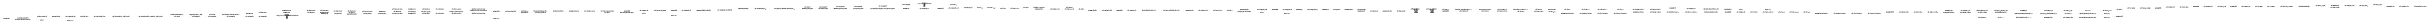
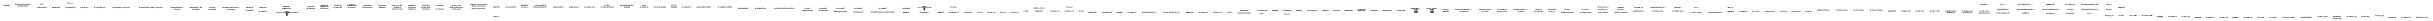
  digraph {
    rankdir=LR
    n1 [label="(<operator>.logicalOr,is_multicast_ether_addr(addr) || is_zero_ether_addr_0(addr) || !bcmp(addr, hapd->own_addr, 6u))"]
    n2 [label="(<operator>.indirection,*addr)"]
    n3 [label="(random_add_randomness,random_add_randomness(addr, 6u))"]
    n4 [label="(<operator>.indirectIndexAccess,addr[1])"]
    n5 [label="(hostapd_logger,hostapd_logger(hapd, addr, 1u, 2, \"associated\"))"]
    n6 [label="(is_multicast_ether_addr,is_multicast_ether_addr(addr))"]
    n7 [label="(is_zero_ether_addr_0,is_zero_ether_addr_0(addr))"]
    n8 [label="(<operator>.logicalOr,is_zero_ether_addr_0(addr) || !bcmp(addr, hapd->own_addr, 6u))"]
    n9 [label="(FIELD_IDENTIFIER,own_addr,own_addr)"]
    n10 [label="(<operator>.indirectFieldAccess,hapd->own_addr)"]
    n11 [label="(<operator>.logicalNot,!bcmp(addr, hapd->own_addr, 6u))"]
    n12 [label="(bcmp,bcmp(addr, hapd->own_addr, 6u))"]
    n13 [label="(wpa_printf,wpa_printf(\n        2,\n        \"%s: Invalid SA=%02x:%02x:%02x:%02x:%02x:%02x in received indication - ignore this indication silently\",\n        \"hostapd_notif_assoc\",\n        *addr,\n        addr[1],\n        addr[2],\n        addr[3],\n        addr[4],\n        addr[5]))"]
    n14 [label="(RETURN,return 0;,return 0;)"]
    n15 [label="(METHOD_RETURN,int __fastcall)"]
    n16 [label="(<operator>.indirectIndexAccess,addr[2])"]
    n17 [label="(<operator>.indirectIndexAccess,addr[3])"]
    n18 [label="(<operator>.indirectIndexAccess,addr[4])"]
    n19 [label="(<operator>.indirectIndexAccess,addr[5])"]
    n20 [label="(<operator>.addressOf,&elems)"]
    n21 [label="(ieee802_11_parse_elems,ieee802_11_parse_elems(req_ies, req_ies_len, &elems, 0))"]
    n22 [label="(FIELD_IDENTIFIER,wps_ie,wps_ie)"]
    n23 [label="(<operator>.fieldAccess,elems.wps_ie)"]
    n24 [label="(FIELD_IDENTIFIER,wps_ie_len,wps_ie_len)"]
    n25 [label="(FIELD_IDENTIFIER,rsn_ie,rsn_ie)"]
    n26 [label="(<operator>.fieldAccess,elems.wps_ie_len)"]
    n27 [label="(<operator>.fieldAccess,elems.rsn_ie)"]
    n28 [label="(<operator>.assignment,v10 = elems.wps_ie_len + 2)"]
    n29 [label="(FIELD_IDENTIFIER,wps_ie,wps_ie)"]
    n30 [label="(<operator>.fieldAccess,elems.wps_ie)"]
    n31 [label="(<operator>.addition,elems.wps_ie_len + 2)"]
    n32 [label="(<operator>.fieldAccess,elems.rsn_ie_len)"]
    n33 [label="(<operator>.assignment,v11 = elems.wps_ie - 2)"]
    n34 [label="(wpa_printf,wpa_printf(2, \"STA included WPS IE in (Re)AssocReq\"))"]
    n35 [label="(ap_get_sta,ap_get_sta(hapd, addr))"]
    n36 [label="(<operator>.subtraction,elems.wps_ie - 2)"]
    n37 [label="(<operator>.assignment,v12 = ap_get_sta(hapd, addr))"]
    n38 [label="(FIELD_IDENTIFIER,rsn_ie_len,rsn_ie_len)"]
    n39 [label="(FIELD_IDENTIFIER,wpa_ie,wpa_ie)"]
    n40 [label="(<operator>.fieldAccess,elems.wpa_ie)"]
    n41 [label="(<operator>.assignment,v10 = elems.rsn_ie_len + 2)"]
    n42 [label="(FIELD_IDENTIFIER,rsn_ie,rsn_ie)"]
    n43 [label="(<operator>.fieldAccess,elems.rsn_ie)"]
    n44 [label="(<operator>.addition,elems.rsn_ie_len + 2)"]
    n45 [label="(<operator>.assignment,v11 = elems.rsn_ie - 2)"]
    n46 [label="(wpa_printf,wpa_printf(2, \"STA included RSN IE in (Re)AssocReq\"))"]
    n47 [label="(<operator>.subtraction,elems.rsn_ie - 2)"]
    n48 [label="(FIELD_IDENTIFIER,addition_ie_len,wpa_ie_len)"]
    n49 [label="(<operator>.assignment,v11 = 0)"]
    n50 [label="(<operator>.fieldAccess,elems.wpa_ie_len)"]
    n51 [label="(<operator>.assignment,v10 = elems.wpa_ie_len + 2)"]
    n52 [label="(FIELD_IDENTIFIER,wpa_ie,wpa_ie)"]
    n53 [label="(<operator>.fieldAccess,elems.wpa_ie)"]
    n54 [label="(<operator>.addition,elems.wpa_ie_len + 2)"]
    n55 [label="(<operator>.assignment,v11 = elems.wpa_ie - 2)"]
    n56 [label="(wpa_printf,wpa_printf(2, \"STA included WPA IE in (Re)AssocReq\"))"]
    n57 [label="(<operator>.subtraction,elems.wpa_ie - 2)"]
    n58 [label="(wpa_printf,wpa_printf(2, \"STA did not include WPS/RSN/WPA IE in (Re)AssocReq\"))"]
    n59 [label="(<operator>.assignment,v13 = v12)"]
    n60 [label="(ap_sta_add,ap_sta_add(hapd, addr))"]
    n61 [label="(ap_sta_no_session_timeout,ap_sta_no_session_timeout(hapd, v12))"]
    n62 [label="(<operator>.assignment,v13 = ap_sta_add(hapd, addr))"]
    n63 [label="(accounting_sta_stop,accounting_sta_stop(hapd, v13))"]
    n64 [label="(FIELD_IDENTIFIER,timeout_next,timeout_next)"]
    n65 [label="(<operator>.indirectFieldAccess,v13->timeout_next)"]
    n66 [label="(<operator>.assignment,v13->timeout_next = STA_NULLFUNC)"]
    n67 [label="(FIELD_IDENTIFIER,flags,flags)"]
    n68 [label="(<operator>.indirectFieldAccess,v13->flags)"]
    n69 [label="(<operator>.logicalNot,!v13)"]
    n70 [label="(hostapd_drv_sta_disassoc,hostapd_drv_sta_disassoc(hapd, addr, 5))"]
    n71 [label="(<operator>.minus,-1)"]
    n72 [label="(RETURN,return -1;,return -1;)"]
    n73 [label="(<operators>.assignmentAnd,v13->flags &= 0xFFFECFFF)"]
    n74 [label="(FIELD_IDENTIFIER,iface,iface)"]
    n75 [label="(<operator>.indirectFieldAccess,hapd->iface)"]
    n76 [label="(<operator>.logicalOr,hapd->iface->drv_max_acl_mac_addrs || hostapd_check_acl(hapd, addr, 0) == 1)"]
    n77 [label="(FIELD_IDENTIFIER,supp_op_classes,supp_op_classes)"]
    n78 [label="(<operator>.indirection,*addr)"]
    n79 [label="(<operator>.fieldAccess,elems.supp_op_classes)"]
    n80 [label="(<operator>.indirectIndexAccess,addr[1])"]
    n81 [label="(<operator>.indirectFieldAccess,hapd->iface->drv_max_acl_mac_addrs)"]
    n82 [label="(hostapd_check_acl,hostapd_check_acl(hapd, addr, 0))"]
    n83 [label="(<operator>.equals,hostapd_check_acl(hapd, addr, 0) == 1)"]
    n84 [label="(FIELD_IDENTIFIER,drv_max_acl_mac_addrs,drv_max_acl_mac_addrs)"]
    n85 [label="(ap_copy_sta_supp_op_classes,ap_copy_sta_supp_op_classes(v13, elems.supp_op_classes, elems.supp_op_classes_len))"]
    n86 [label="(FIELD_IDENTIFIER,conf,conf)"]
    n87 [label="(<operator>.indirectFieldAccess,hapd->conf)"]
    n88 [label="(METHOD_IDENTIFIER,supp_op_classes_len,supp_op_classes_len)"]
    n89 [label="(<operator>.fieldAccess,elems.supp_op_classes_len)"]
    n90 [label="(<operator>.logicalNot,!hapd->conf->wpa)"]
    n91 [label="(<operator>.equals,v11 == 0)"]
    n92 [label="(FIELD_IDENTIFIER,flags,flags)"]
    n93 [label="(<operator>.assignment,v14 = v11 == 0)"]
    n94 [label="(<operator>.indirectFieldAccess,v13->flags)"]
    n95 [label="(<operator>.indirectFieldAccess,hapd->conf->wpa)"]
    n96 [label="(FIELD_IDENTIFIER,wpa,wpa)"]
    n97 [label="(<operator>.equals,v10 == 0)"]
    n98 [label="(<operator>.logicalNot,!v14)"]
    n99 [label="(<operator>.assignment,v14 = v10 == 0)"]
    n100 [label="(FIELD_IDENTIFIER,wpa_sm,wpa_sm)"]
    n101 [label="(wpa_printf,wpa_printf(2, \"No WPA/RSN IE from STA\"))"]
    n102 [label="(<operator>.indirectFieldAccess,v13->wpa_sm)"]
    n103 [label="(<operator>.assignment,v15 = 13)"]
    n104 [label="(<operator>.assignment,v16 = v13->wpa_sm)"]
    n105 [label="(<operator>.logicalNot,!v16)"]
    n106 [label="(FIELD_IDENTIFIER,wpa_auth,wpa_auth)"]
    n107 [label="(FIELD_IDENTIFIER,wpa_auth,wpa_auth)"]
    n108 [label="(<operator>.indirectFieldAccess,hapd->wpa_auth)"]
    n109 [label="(<operator>.indirectFieldAccess,hapd->wpa_auth)"]
    n110 [label="(<operator>.assignment,v16 = wpa_auth_sta_init(hapd->wpa_auth, v13->addr, 0))"]
    n111 [label="(FIELD_IDENTIFIER,wpa_sm,wpa_sm)"]
    n112 [label="(<operator>.indirectFieldAccess,v13->wpa_sm)"]
    n113 [label="(wpa_auth_sta_init,wpa_auth_sta_init(hapd->wpa_auth, v13->addr, 0))"]
    n114 [label="(FIELD_IDENTIFIER,addr,addr)"]
    n115 [label="(<operator>.indirectFieldAccess,v13->addr)"]
    n116 [label="(<operator>.assignment,v13->wpa_sm = v16)"]
    n117 [label="(<operator>.logicalNot,!v16)"]
    n118 [label="(wpa_printf,wpa_printf(5, \"Failed to initialize WPA state machine\"))"]
    n119 [label="(<operator>.minus,-1)"]
    n120 [label="(RETURN,return -1;,return -1;)"]
    n121 [label="(<operator>.assignment,v17 = wpa_validate_wpa_ie(\n                hapd->wpa_auth,\n                v16,\n                hapd->iface->freq,\n                v11,\n                v10,\n                elems.mdie,\n                elems.mdie_len,\n                elems.owe_dh,\n                elems.owe_dh_len))"]
    n122 [label="(<operator>.assignment,v18 = v17)"]
    n123 [label="(FIELD_IDENTIFIER,flags,flags)"]
    n124 [label="(wpa_printf,wpa_printf(2, \"WPA/RSN information element rejected? (res %u)\", v17))"]
    n125 [label="(<operator>.indirectFieldAccess,v13->flags)"]
    n126 [label="(wpa_validate_wpa_ie,wpa_validate_wpa_ie(\n                hapd->wpa_auth,\n                v16,\n                hapd->iface->freq,\n                v11,\n                v10,\n                elems.mdie,\n                elems.mdie_len,\n                elems.owe_dh,\n                elems.owe_dh_len))"]
    n127 [label="(FIELD_IDENTIFIER,iface,iface)"]
    n128 [label="(<operator>.indirectFieldAccess,hapd->iface)"]
    n129 [label="(<operator>.indirectFieldAccess,hapd->iface->freq)"]
    n130 [label="(FIELD_IDENTIFIER,mdie,mdie)"]
    n131 [label="(<operator>.fieldAccess,elems.mdie)"]
    n132 [label="(FIELD_IDENTIFIER,freq,freq)"]
    n133 [label="(FIELD_IDENTIFIER,mdie_len,mdie_len)"]
    n134 [label="(<operator>.fieldAccess,elems.mdie_len)"]
    n135 [label="(FIELD_IDENTIFIER,owe_dh,owe_dh)"]
    n136 [label="(<operator>.fieldAccess,elems.owe_dh)"]
    n137 [label="(FIELD_IDENTIFIER,owe_dh_len,owe_dh_len)"]
    n138 [label="(<operator>.fieldAccess,elems.owe_dh_len)"]
    n139 [label="(UNKNOWN,const unsigned __int8 *,const unsigned __int8 *)"]
    n140 [label="(<operator>.cast,(const unsigned __int8 *)\"IE\")"]
    n141 [label="(wpa_hexdump,wpa_hexdump(2, (const unsigned __int8 *)\"IE\", v11, v10))"]
    n142 [label="(<operator>.assignment,v15 = 13)"]
    n143 [label="(UNKNOWN,unsigned int,unsigned int)"]
    n144 [label="(<operator>.subtraction,v18 - 2)"]
    n145 [label="(<operator>.lessThan,(unsigned int)(v18 - 2) < 7)"]
    n146 [label="(<operator>.subtraction,v18 - 2)"]
    n147 [label="(FIELD_IDENTIFIER,addr,addr)"]
-   n148 [label="(<operator>.indirectIndexAccess,dword_91C3C[v18 - 2])"]
    n149 [label="(<operator>.indirectFieldAccess,v13->addr)"]
    n150 [label="(<operator>.cast,(unsigned int)(v18 - 2))"]
    n151 [label="(<operator>.assignment,v15 = dword_91C3C[v18 - 2])"]
    n152 [label="(<operator>.assignment,v19 = v13->flags & 0x402)"]
    n153 [label="(<operator>.equals,v19 == 1026)"]
    n154 [label="(<operator>.assignment,v20 = v19 == 1026)"]
    n155 [label="(<operator>.and,v13->flags & 0x402)"]
    n156 [label="(<operator>.equals,v19 == 1026)"]
    n157 [label="(FIELD_IDENTIFIER,sa_query_timed_out,sa_query_timed_out)"]
    n158 [label="(<operator>.logicalAnd,v20 && v13->sa_query_count >= 1)"]
    n159 [label="(FIELD_IDENTIFIER,sa_query_count,sa_query_count)"]
    n160 [label="(<operator>.indirectFieldAccess,v13->sa_query_timed_out)"]
    n161 [label="(ap_check_sa_query_timeout,ap_check_sa_query_timeout(hapd, v13))"]
    n162 [label="(FIELD_IDENTIFIER,flags,flags)"]
    n163 [label="(<operator>.indirectFieldAccess,v13->sa_query_count)"]
    n164 [label="(<operator>.assignment,v20 = v13->sa_query_timed_out == 0)"]
    n165 [label="(<operator>.equals,v13->sa_query_timed_out == 0)"]
    n166 [label="(<operator>.indirectFieldAccess,v13->flags)"]
    n167 [label="(<operator>.greaterEqualsThan,v13->sa_query_count >= 1)"]
    n168 [label="(<operator>.assignment,v21 = v13->flags & 0x402)"]
    n169 [label="(<operator>.equals,v21 == 1026)"]
    n170 [label="(<operator>.assignment,v22 = v21 == 1026)"]
    n171 [label="(<operator>.and,v13->flags & 0x402)"]
    n172 [label="(<operator>.equals,v21 == 1026)"]
    n173 [label="(FIELD_IDENTIFIER,sa_query_timed_out,sa_query_timed_out)"]
    n174 [label="(<operator>.logicalAnd,v22 && v13->auth_alg != 2)"]
    n175 [label="(FIELD_IDENTIFIER,auth_alg,auth_alg)"]
    n176 [label="(<operator>.indirectFieldAccess,v13->sa_query_timed_out)"]
    n177 [label="(FIELD_IDENTIFIER,sa_query_count,sa_query_count)"]
    n178 [label="(FIELD_IDENTIFIER,wpa_sm,wpa_sm)"]
    n179 [label="(<operator>.indirectFieldAccess,v13->auth_alg)"]
    n180 [label="(<operator>.assignment,v22 = v13->sa_query_timed_out == 0)"]
    n181 [label="(<operator>.equals,v13->sa_query_timed_out == 0)"]
    n182 [label="(<operator>.indirectFieldAccess,v13->sa_query_count)"]
    n183 [label="(<operator>.indirectFieldAccess,v13->wpa_sm)"]
    n184 [label="(<operator>.notEquals,v13->auth_alg != 2)"]
    n185 [label="(<operator>.logicalNot,!v13->sa_query_count)"]
    n186 [label="(ap_sta_start_sa_query,ap_sta_start_sa_query(hapd, v13))"]
    n187 [label="(hostapd_eid_assoc_comeback_time,hostapd_eid_assoc_comeback_time(hapd, v13, eid))"]
    n188 [label="(<operator>.assignment,v28 = hostapd_eid_assoc_comeback_time(hapd, v13, eid))"]
    n189 [label="(<operator>.subtraction,v28 - eid)"]
    n190 [label="(hostapd_sta_assoc,hostapd_sta_assoc(hapd, addr, reassoc, 0x1Eu, eid, v28 - eid))"]
    n191 [label="(RETURN,return 0;,return 0;)"]
    n192 [label="(<operator>.assignment,v23 = wpa_auth_uses_mfp(v13->wpa_sm))"]
    n193 [label="(FIELD_IDENTIFIER,flags,flags)"]
    n194 [label="(<operator>.indirectFieldAccess,v13->flags)"]
    n195 [label="(wpa_auth_uses_mfp,wpa_auth_uses_mfp(v13->wpa_sm))"]
    n196 [label="(<operator>.assignment,v24 = v13->flags)"]
    n197 [label="(<operator>.or,v24 | 0x400)"]
    n198 [label="(<operator>.assignment,v25 = v24 | 0x400)"]
    n199 [label="(<operator>.logicalNot,!v23)"]
    n200 [label="(<operator>.and,v24 & 0xFFFFFBFF)"]
    n201 [label="(FIELD_IDENTIFIER,flags,flags)"]
    n202 [label="(<operator>.assignment,v25 = v24 & 0xFFFFFBFF)"]
    n203 [label="(<operator>.indirectFieldAccess,v13->flags)"]
    n204 [label="(<operator>.assignment,v13->flags = v25)"]
    n205 [label="(<operator>.assignment,v26 = v13->flags)"]
    n206 [label="(FIELD_IDENTIFIER,flags,flags)"]
    n207 [label="(<operator>.indirectFieldAccess,v13->flags)"]
    n208 [label="(<operator>.assignment,v13->flags = v26 & 0xFFF7FFFC | 3)"]
    n209 [label="(hostapd_set_sta_flags,hostapd_set_sta_flags(hapd, v13))"]
    n210 [label="(<operator>.assignment,v27 = WPA_ASSOC_FT)"]
    n211 [label="(<operator>.assignment,v27 = WPA_ASSOC)"]
    n212 [label="(<operator>.and,v26 & 0xFFF7FFFC)"]
    n213 [label="(<operator>.or,v26 & 0xFFF7FFFC | 3)"]
    n214 [label="(FIELD_IDENTIFIER,auth_alg,auth_alg)"]
    n215 [label="(FIELD_IDENTIFIER,wpa_sm,wpa_sm)"]
    n216 [label="(<operator>.indirectFieldAccess,v13->auth_alg)"]
    n217 [label="(<operator>.notEquals,v13->auth_alg != 2)"]
    n218 [label="(<operator>.assignment,v27 = WPA_ASSOC)"]
    n219 [label="(<operator>.indirectFieldAccess,v13->wpa_sm)"]
    n220 [label="(wpa_auth_sm_event,wpa_auth_sm_event(v13->wpa_sm, v27))"]
    n221 [label="(<operator>.arithmeticShiftRight,v26 >> 1)"]
    n222 [label="(<operator>.and,(v26 >> 1) & 1)"]
    n223 [label="(hostapd_new_assoc_sta,hostapd_new_assoc_sta(hapd, v13, (v26 >> 1) & 1))"]
    n224 [label="(FIELD_IDENTIFIER,eapol_sm,eapol_sm)"]
    n225 [label="(<operator>.indirectFieldAccess,v13->eapol_sm)"]
    n226 [label="(ieee802_1x_notify_port_enabled,ieee802_1x_notify_port_enabled(v13->eapol_sm, 1))"]
    n227 [label="(RETURN,return 0;,return 0;)"]
    n228 [label="(wpa_printf,wpa_printf(\n        3,\n        \"STA %02x:%02x:%02x:%02x:%02x:%02x not allowed to connect\",\n        *addr,\n        addr[1],\n        addr[2],\n        addr[3],\n        addr[4],\n        addr[5]))"]
    n229 [label="(<operator>.assignment,v15 = 1)"]
    n230 [label="(<operator>.indirectIndexAccess,addr[2])"]
    n231 [label="(<operator>.indirectIndexAccess,addr[3])"]
    n232 [label="(<operator>.indirectIndexAccess,addr[4])"]
    n233 [label="(<operator>.indirectIndexAccess,addr[5])"]
    n234 [label="(hostapd_drv_sta_disassoc,hostapd_drv_sta_disassoc(hapd, v13->addr, v15))"]
    n235 [label="(ap_free_sta,ap_free_sta(hapd, v13))"]
    n236 [label="(<operator>.minus,-1)"]
    n237 [label="(RETURN,return -1;,return -1;)"]
    n238 [label="(wpa_printf,wpa_printf(2, \"hostapd_notif_assoc: Skip event with no address\"))"]
    n239 [label="(<operator>.minus,-1)"]
    n240 [label="(RETURN,return -1;,return -1;)"]
    n241 [label="(METHOD,hostapd_notif_assoc)"]
    n1 -> n2
    n1 -> n3
    n2 -> n4
    n3 -> n5
    n4 -> n16
    n5 -> n20
    n6 -> n1
    n6 -> n7
    n7 -> n8
    n7 -> n9
    n8 -> n1
    n9 -> n10
    n10 -> n12
    n11 -> n8
    n12 -> n11
    n13 -> n14
    n14 -> n15
    n16 -> n17
    n17 -> n18
    n18 -> n19
    n19 -> n13
    n20 -> n21
    n21 -> n22
    n22 -> n23
    n23 -> n24
    n23 -> n25
    n24 -> n26
    n25 -> n27
    n26 -> n31
    n27 -> n38
    n27 -> n39
    n28 -> n29
    n29 -> n30
    n30 -> n36
    n31 -> n32
    n32 -> n44
    n33 -> n34
    n34 -> n35
    n35 -> n37
    n36 -> n33
    n37 -> n59
    n37 -> n60
    n38 -> n32
    n39 -> n40
    n40 -> n48
    n40 -> n49
    n41 -> n42
    n42 -> n43
    n43 -> n47
    n44 -> n41
    n45 -> n46
    n46 -> n35
    n47 -> n45
    n48 -> n50
    n50 -> n54
    n51 -> n52
    n52 -> n53
    n53 -> n57
    n54 -> n51
    n55 -> n56
    n56 -> n35
    n57 -> n55
    n58 -> n35
    n59 -> n61
    n60 -> n62
    n61 -> n63
    n62 -> n69
    n63 -> n64
    n64 -> n65
    n65 -> n66
    n66 -> n67
    n67 -> n68
    n68 -> n73
    n69 -> n67
    n69 -> n70
    n70 -> n71
    n71 -> n72
    n72 -> n15
    n73 -> n74
    n74 -> n75
    n75 -> n84
    n76 -> n77
    n76 -> n78
    n77 -> n79
    n78 -> n80
    n79 -> n88
    n80 -> n230
    n81 -> n76
    n81 -> n82
    n82 -> n83
    n83 -> n76
    n84 -> n81
    n85 -> n86
    n86 -> n87
    n87 -> n96
    n88 -> n89
    n89 -> n85
    n90 -> n91
    n90 -> n92
    n91 -> n93
    n92 -> n94
    n93 -> n97
    n93 -> n98
    n94 -> n205
    n95 -> n90
    n96 -> n95
    n97 -> n99
    n98 -> n100
    n98 -> n101
    n99 -> n98
    n100 -> n102
    n101 -> n103
    n102 -> n104
    n103 -> n147
    n104 -> n105
    n105 -> n106
    n105 -> n107
    n106 -> n108
    n107 -> n109
    n108 -> n114
    n109 -> n127
    n110 -> n111
    n111 -> n112
    n112 -> n116
    n113 -> n110
    n114 -> n115
    n115 -> n113
    n116 -> n117
    n117 -> n107
    n117 -> n118
    n118 -> n119
    n119 -> n120
    n120 -> n15
    n121 -> n122
    n121 -> n123
    n122 -> n124
    n123 -> n125
    n124 -> n139
    n125 -> n155
    n126 -> n121
    n127 -> n128
    n128 -> n132
    n129 -> n130
    n130 -> n131
    n131 -> n133
    n132 -> n129
    n133 -> n134
    n133 -> n135
    n135 -> n136
    n136 -> n137
    n137 -> n138
    n138 -> n126
    n139 -> n140
    n140 -> n141
    n141 -> n142
    n142 -> n143
    n143 -> n144
    n144 -> n150
    n145 -> n146
    n145 -> n147
-   n146 -> n148
    n147 -> n149
-   n148 -> n151
    n149 -> n234
    n150 -> n145
    n151 -> n147
    n152 -> n153
    n153 -> n154
    n154 -> n156
    n155 -> n152
    n156 -> n157
    n156 -> n158
    n156 -> n159
    n157 -> n160
    n158 -> n161
    n158 -> n162
    n159 -> n163
    n160 -> n165
    n161 -> n162
    n162 -> n166
    n163 -> n167
    n164 -> n158
    n164 -> n159
    n165 -> n164
    n166 -> n171
    n167 -> n158
    n168 -> n169
    n169 -> n170
    n170 -> n172
    n171 -> n168
    n172 -> n173
    n172 -> n174
    n172 -> n175
    n173 -> n176
    n174 -> n177
    n174 -> n178
    n175 -> n179
    n176 -> n181
    n177 -> n182
    n178 -> n183
    n179 -> n184
    n180 -> n174
    n180 -> n175
    n181 -> n180
    n182 -> n185
    n183 -> n195
    n184 -> n174
    n185 -> n186
    n185 -> n187
    n186 -> n187
    n187 -> n188
    n188 -> n189
    n189 -> n190
    n190 -> n191
    n191 -> n15
    n192 -> n193
    n193 -> n194
    n194 -> n196
    n195 -> n192
    n196 -> n197
    n197 -> n198
    n198 -> n199
    n199 -> n200
    n199 -> n201
    n200 -> n202
    n201 -> n203
    n202 -> n201
    n203 -> n204
    n204 -> n92
    n205 -> n206
    n206 -> n207
    n207 -> n212
    n208 -> n209
    n209 -> n210
    n209 -> n211
    n210 -> n214
    n211 -> n215
    n212 -> n213
    n213 -> n208
    n214 -> n216
    n215 -> n219
    n216 -> n217
    n217 -> n215
    n217 -> n218
    n218 -> n215
    n219 -> n220
    n221 -> n222
    n222 -> n223
    n223 -> n224
    n224 -> n225
    n225 -> n226
    n226 -> n227
    n227 -> n15
    n228 -> n229
    n229 -> n147
    n230 -> n231
    n231 -> n232
    n232 -> n233
    n233 -> n228
    n234 -> n235
    n235 -> n236
    n236 -> n237
    n237 -> n15
    n238 -> n239
    n239 -> n240
    n240 -> n15
    n241 -> n6
    n241 -> n238
  }
